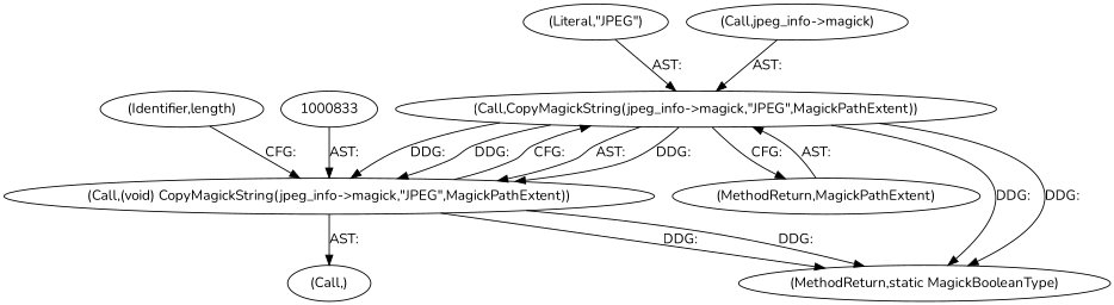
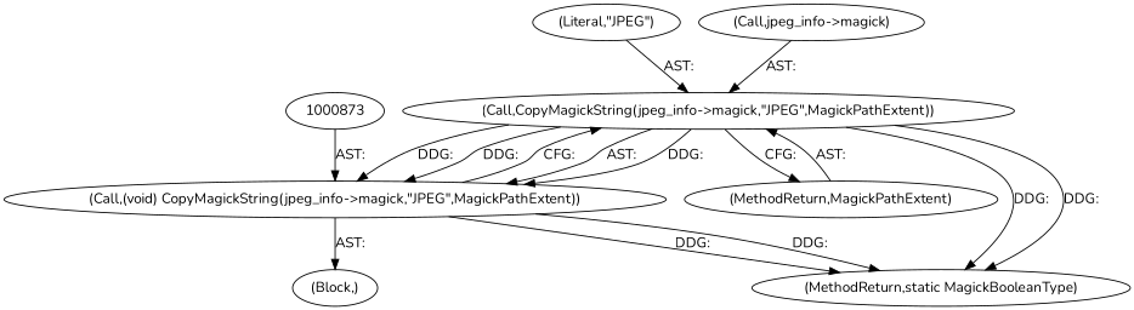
  digraph {
    fontname=Nunito
    node [fontname=Nunito]
    edge [fontname=Nunito]
    n1 [label="(Call,CopyMagickString(jpeg_info->magick,\"JPEG\",MagickPathExtent))"]
    n2 [label="(Call,(void) CopyMagickString(jpeg_info->magick,\"JPEG\",MagickPathExtent))"]
    n3 [label="(MethodReturn,MagickPathExtent)"]
    n4 [label="(MethodReturn,static MagickBooleanType)"]
-   n5 [label="(Call,)"]
-   n6 [label="(Identifier,length)"]
+   n5 [label="(Block,)"]
    n7 [label="(Literal,\"JPEG\")"]
    n8 [label="(Call,jpeg_info->magick)"]
-   1000873 [label=1000833]
+   1000873
    n1 -> n2 [label="AST: "]
    n1 -> n2 [label="DDG: "]
    n1 -> n2 [label="DDG: "]
    n1 -> n2 [label="DDG: "]
    n1 -> n3 [label="CFG: "]
    n1 -> n4 [label="DDG: "]
    n1 -> n4 [label="DDG: "]
    n2 -> n1 [label="CFG: "]
    n2 -> n4 [label="DDG: "]
    n2 -> n4 [label="DDG: "]
    n2 -> n5 [label="AST: "]
    n3 -> n1 [label="AST: "]
-   n6 -> n2 [label="CFG: "]
    n7 -> n1 [label="AST: "]
    n8 -> n1 [label="AST: "]
    1000873 -> n2 [label="AST: "]
  }
